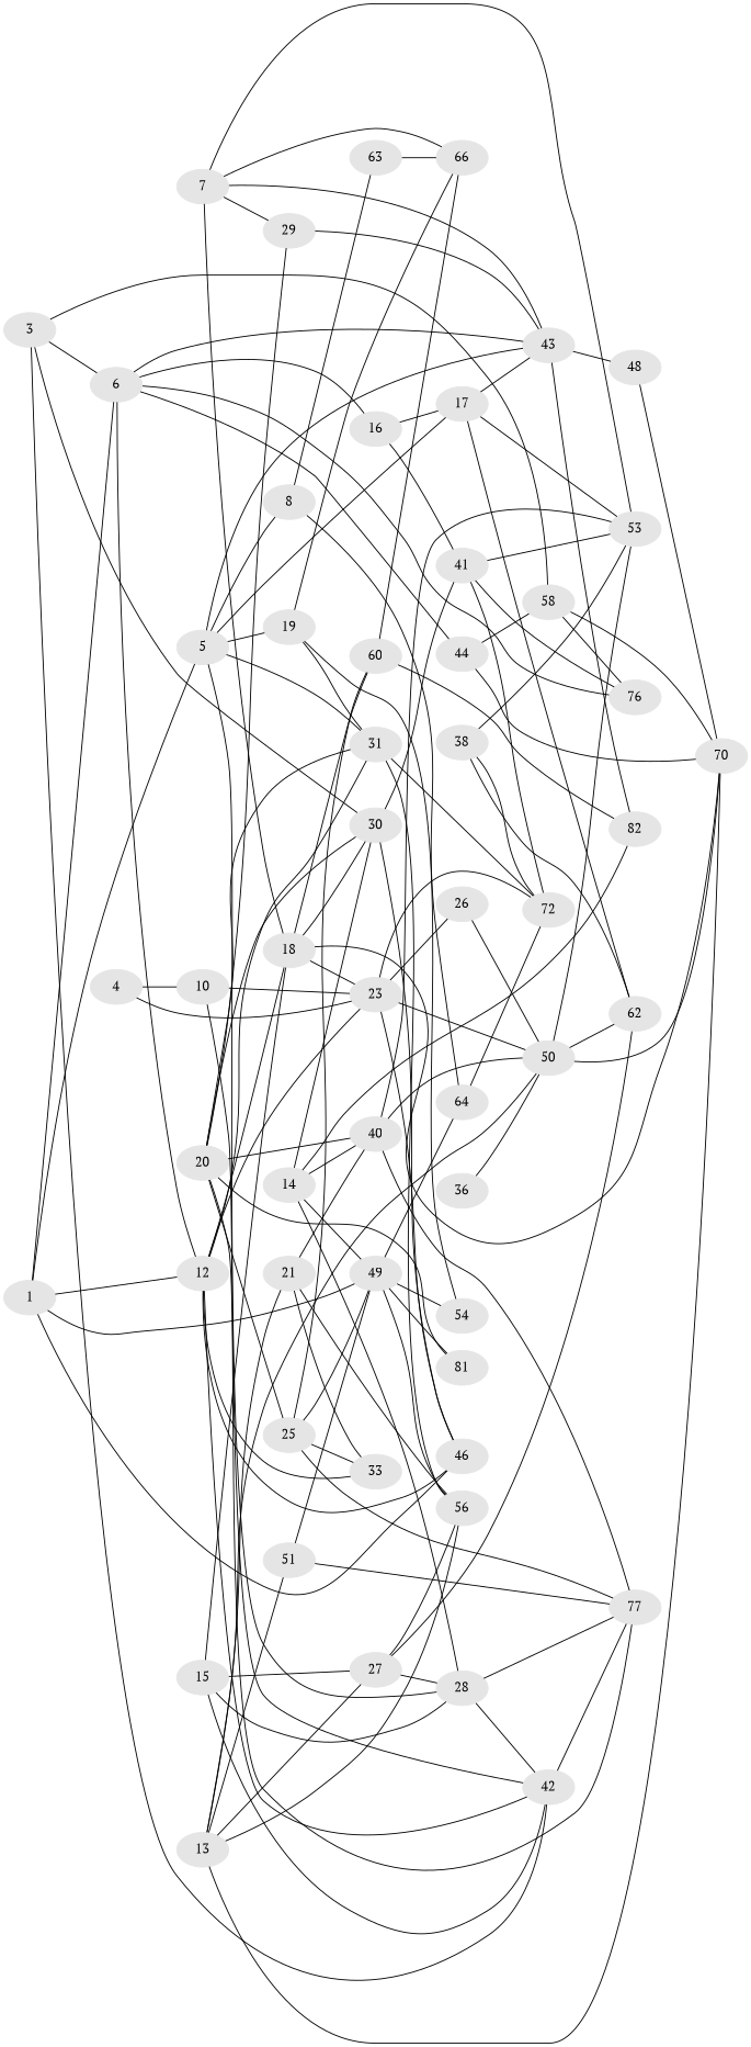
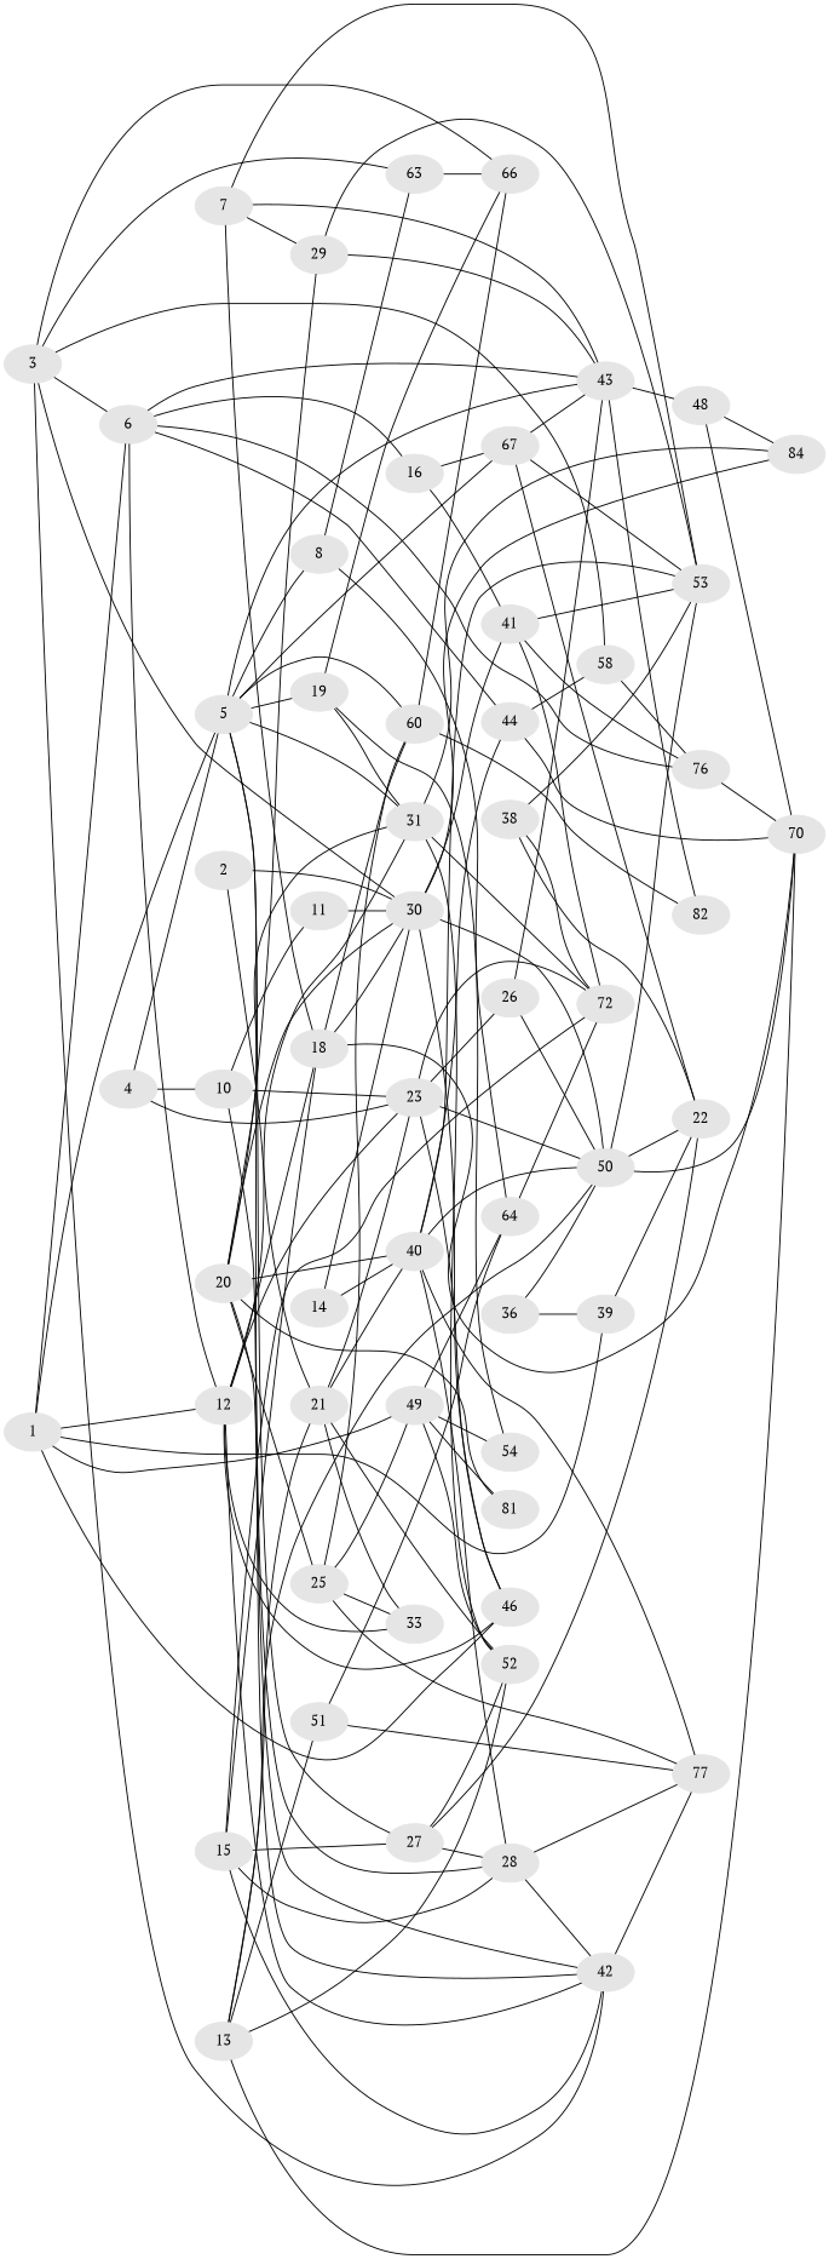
  graph {
    fontname="PT Serif"
    rankdir=LR
    node [color=gray90 fontname="PT Serif" style=filled]
    edge [fontname="PT Serif"]
    1 [super="+71"]
    5 [super="+22"]
    6 [super="+9"]
    12 [super="+73"]
+   39
    46
    49 [super="+52"]
    8
-   17
+   17 [label=67]
    19
    27 [super="+32"]
    28 [super="+65"]
    31 [super="+57"]
    43 [super="+67"]
    60
    16 [super="+24"]
    44 [super="+61"]
    76
    42 [super="+54"]
    23 [super="+90"]
    18 [super="+37"]
    33
-   62 [super="+83"]
+   62 [super="+83" label=22]
    64 [super="+75"]
-   56 [super="+59"]
+   56 [super="+59" label=52]
    n26 [label=54]
    81
+   2 [super="+91"]
    21
    30 [super="+35"]
    40 [super="+89"]
    50 [super="+74"]
    41 [super="+68"]
+   84
    3
    58
    63
    77 [super="+80"]
    70 [super="+88"]
    66 [super="+79"]
    4
    10
+   11
    72
    26
    53 [super="+85"]
    82
    48
    7 [super="+47"]
    29 [super="+78"]
    13 [super="+86"]
    51
    14 [super="+34"]
    15 [super="+69"]
    20 [super="+87"]
    25 [super="+45"]
    36
    38
    1 -- 5
    1 -- 6
    1 -- 12
+   1 -- 39
    1 -- 46
    1 -- 49
    5 -- 8
    5 -- 17
    5 -- 19
-   13 -- 27
+   5 -- 27
    5 -- 28
    5 -- 31
    5 -- 43
+   5 -- 60
    6 -- 12
    6 -- 43
    6 -- 16
    6 -- 44
    6 -- 76
    12 -- 46
    12 -- 31
    12 -- 42 [weight=2]
    12 -- 23
    12 -- 18
    12 -- 33
+   39 -- 62
    49 -- 64
    49 -- 56
    49 -- n26
    49 -- 81
    8 -- 64
    8 -- 63
    17 -- 43
    17 -- 62
    17 -- 53
    19 -- 31
    19 -- n26
    19 -- 66
    27 -- 28
    27 -- 62
    27 -- 56
    28 -- 42 [weight=2]
    28 -- 77
    31 -- 56
+   31 -- 84
    31 -- 72
    43 -- 82
    43 -- 48
    60 -- 66
    60 -- 82
    16 -- 17
    16 -- 41
    44 -- 58
    44 -- 70
    42 -- 77
    23 -- 46
    23 -- 50
    23 -- 72
    23 -- 26
    18 -- 60
-   18 -- 23
+   21 -- 23
    18 -- 30
    18 -- 70
    64 -- 72
+   2 -- 21
+   2 -- 30 [weight=2]
    21 -- 33
    21 -- 56
    21 -- 40
    30 -- 46
+   30 -- 50
    30 -- 41
+   30 -- 84
+   40 -- 44
    40 -- 50
    40 -- 77
    40 -- 53
    50 -- 62
    50 -- 70
    50 -- 53
    41 -- 76
    41 -- 72
    41 -- 53
    3 -- 6
    3 -- 42
    3 -- 30
    3 -- 58
+   3 -- 63
    58 -- 76
-   58 -- 70
+   76 -- 70
    63 -- 66
+   4 -- 5
    4 -- 23
    4 -- 10
    10 -- 42
    10 -- 23
+   10 -- 11
+   11 -- 30
+   26 -- 43
    26 -- 50
+   48 -- 84
    48 -- 70
    7 -- 43
    7 -- 18
-   7 -- 66
+   3 -- 66
    7 -- 53
    7 -- 29
    29 -- 43
+   29 -- 53
    13 -- 56
    13 -- 21
    13 -- 50
    13 -- 70
    13 -- 51
-   51 -- 49
+   51 -- 64
    51 -- 77
-   14 -- 49
-   14 -- 28
+   40 -- 28
    14 -- 30
    14 -- 40
-   14 -- 82
    15 -- 27
    15 -- 28
    15 -- 42
    15 -- 18
+   15 -- 72
    20 -- 31
-   20 -- 77
+   20 -- 42
    20 -- 81
    20 -- 30
    20 -- 40
    20 -- 29
    20 -- 25
    25 -- 49
    25 -- 60
    25 -- 33
    25 -- 77
+   36 -- 39
    36 -- 50
    38 -- 62
    38 -- 72
    38 -- 53
  }
